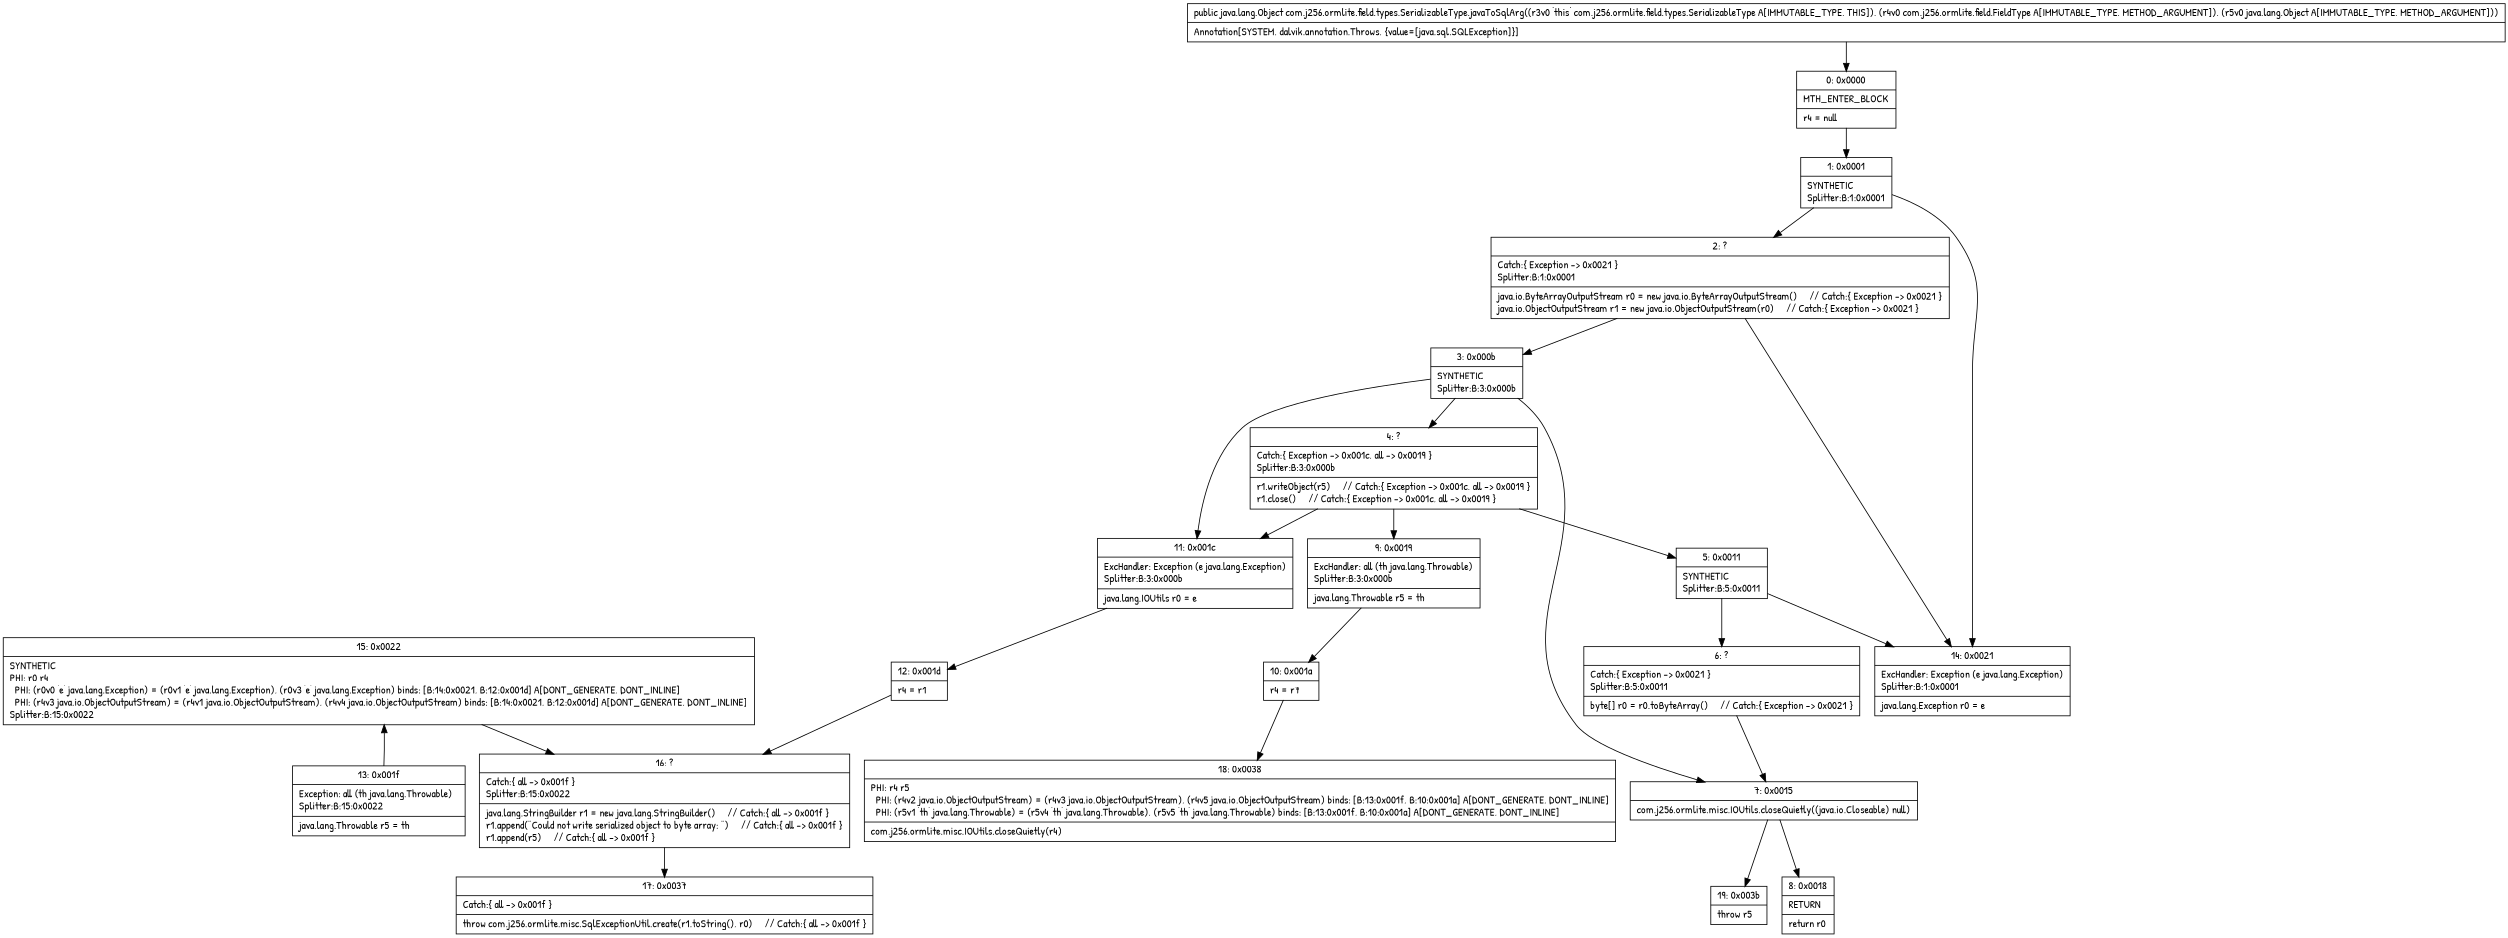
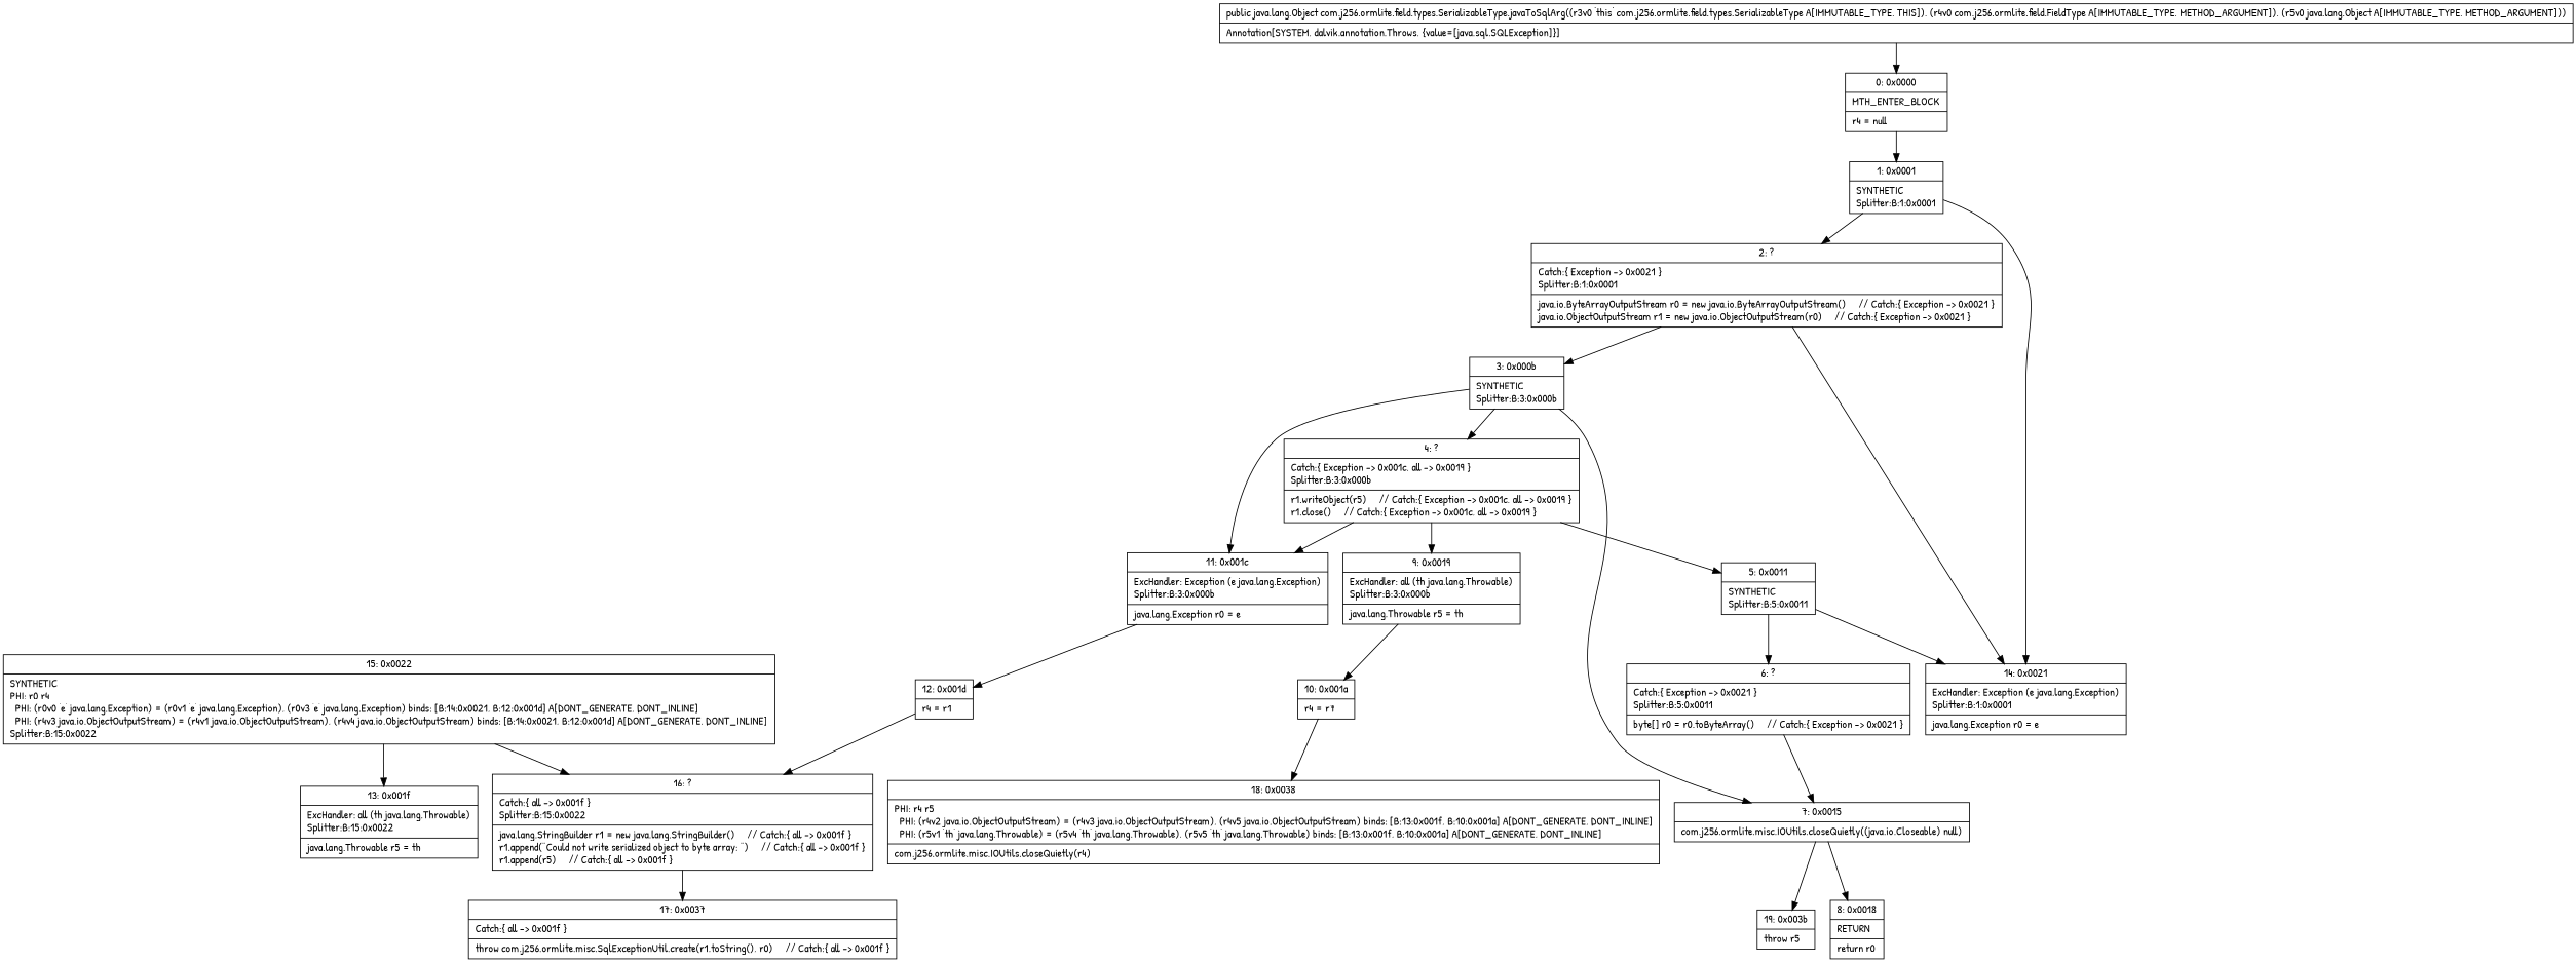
  digraph {
    fontname="Patrick Hand"
    node [fontname="Patrick Hand" shape=record]
    edge [fontname="Patrick Hand"]
    n1 [label="{0\:\ 0x0000|MTH_ENTER_BLOCK\l|r4 = null\l}"]
    n2 [label="{1\:\ 0x0001|SYNTHETIC\lSplitter:B:1:0x0001\l}"]
    n3 [label="{2\:\ ?|Catch:\{ Exception \-\> 0x0021 \}\lSplitter:B:1:0x0001\l|java.io.ByteArrayOutputStream r0 = new java.io.ByteArrayOutputStream()     \/\/ Catch:\{ Exception \-\> 0x0021 \}\ljava.io.ObjectOutputStream r1 = new java.io.ObjectOutputStream(r0)     \/\/ Catch:\{ Exception \-\> 0x0021 \}\l}"]
    n4 [label="{14\:\ 0x0021|ExcHandler: Exception (e java.lang.Exception)\lSplitter:B:1:0x0001\l|java.lang.Exception r0 = e\l}"]
    n5 [label="{3\:\ 0x000b|SYNTHETIC\lSplitter:B:3:0x000b\l}"]
    n6 [label="{4\:\ ?|Catch:\{ Exception \-\> 0x001c, all \-\> 0x0019 \}\lSplitter:B:3:0x000b\l|r1.writeObject(r5)     \/\/ Catch:\{ Exception \-\> 0x001c, all \-\> 0x0019 \}\lr1.close()     \/\/ Catch:\{ Exception \-\> 0x001c, all \-\> 0x0019 \}\l}"]
-   n7 [label="{11\:\ 0x001c|ExcHandler: Exception (e java.lang.Exception)\lSplitter:B:3:0x000b\l|java.lang.IOUtils r0 = e\l}"]
+   n7 [label="{11\:\ 0x001c|ExcHandler: Exception (e java.lang.Exception)\lSplitter:B:3:0x000b\l|java.lang.Exception r0 = e\l}"]
    n8 [label="{7\:\ 0x0015|com.j256.ormlite.misc.IOUtils.closeQuietly((java.io.Closeable) null)\l}"]
    n9 [label="{9\:\ 0x0019|ExcHandler: all (th java.lang.Throwable)\lSplitter:B:3:0x000b\l|java.lang.Throwable r5 = th\l}"]
    n10 [label="{5\:\ 0x0011|SYNTHETIC\lSplitter:B:5:0x0011\l}"]
    n11 [label="{10\:\ 0x001a|r4 = r7\l}"]
    n12 [label="{12\:\ 0x001d|r4 = r1\l}"]
    n13 [label="{6\:\ ?|Catch:\{ Exception \-\> 0x0021 \}\lSplitter:B:5:0x0011\l|byte[] r0 = r0.toByteArray()     \/\/ Catch:\{ Exception \-\> 0x0021 \}\l}"]
    n14 [label="{8\:\ 0x0018|RETURN\l|return r0\l}"]
    n15 [label="{19\:\ 0x003b|throw r5\l}"]
    n16 [label="{18\:\ 0x0038|PHI: r4 r5 \l  PHI: (r4v2 java.io.ObjectOutputStream) = (r4v3 java.io.ObjectOutputStream), (r4v5 java.io.ObjectOutputStream) binds: [B:13:0x001f, B:10:0x001a] A[DONT_GENERATE, DONT_INLINE]\l  PHI: (r5v1 'th' java.lang.Throwable) = (r5v4 'th' java.lang.Throwable), (r5v5 'th' java.lang.Throwable) binds: [B:13:0x001f, B:10:0x001a] A[DONT_GENERATE, DONT_INLINE]\l|com.j256.ormlite.misc.IOUtils.closeQuietly(r4)\l}"]
    n17 [label="{16\:\ ?|Catch:\{ all \-\> 0x001f \}\lSplitter:B:15:0x0022\l|java.lang.StringBuilder r1 = new java.lang.StringBuilder()     \/\/ Catch:\{ all \-\> 0x001f \}\lr1.append(\"Could not write serialized object to byte array: \")     \/\/ Catch:\{ all \-\> 0x001f \}\lr1.append(r5)     \/\/ Catch:\{ all \-\> 0x001f \}\l}"]
    n18 [label="{15\:\ 0x0022|SYNTHETIC\lPHI: r0 r4 \l  PHI: (r0v0 'e' java.lang.Exception) = (r0v1 'e' java.lang.Exception), (r0v3 'e' java.lang.Exception) binds: [B:14:0x0021, B:12:0x001d] A[DONT_GENERATE, DONT_INLINE]\l  PHI: (r4v3 java.io.ObjectOutputStream) = (r4v1 java.io.ObjectOutputStream), (r4v4 java.io.ObjectOutputStream) binds: [B:14:0x0021, B:12:0x001d] A[DONT_GENERATE, DONT_INLINE]\lSplitter:B:15:0x0022\l}"]
-   n19 [label="{13\:\ 0x001f|Exception: all (th java.lang.Throwable)\lSplitter:B:15:0x0022\l|java.lang.Throwable r5 = th\l}"]
+   n19 [label="{13\:\ 0x001f|ExcHandler: all (th java.lang.Throwable)\lSplitter:B:15:0x0022\l|java.lang.Throwable r5 = th\l}"]
    n20 [label="{17\:\ 0x0037|Catch:\{ all \-\> 0x001f \}\l|throw com.j256.ormlite.misc.SqlExceptionUtil.create(r1.toString(), r0)     \/\/ Catch:\{ all \-\> 0x001f \}\l}"]
    n21 [label="{public java.lang.Object com.j256.ormlite.field.types.SerializableType.javaToSqlArg((r3v0 'this' com.j256.ormlite.field.types.SerializableType A[IMMUTABLE_TYPE, THIS]), (r4v0 com.j256.ormlite.field.FieldType A[IMMUTABLE_TYPE, METHOD_ARGUMENT]), (r5v0 java.lang.Object A[IMMUTABLE_TYPE, METHOD_ARGUMENT]))  | Annotation[SYSTEM, dalvik.annotation.Throws, \{value=[java.sql.SQLException]\}]\l}"]
    n1 -> n2
    n2 -> n3
    n2 -> n4
    n3 -> n4
    n3 -> n5
    n5 -> n6
    n5 -> n7
    n5 -> n8
    n6 -> n7
    n6 -> n9
    n6 -> n10
    n7 -> n12
    n8 -> n14
    n8 -> n15
    n9 -> n11
    n10 -> n4
    n10 -> n13
    n11 -> n16
    n12 -> n17
    n13 -> n8
    n17 -> n20
    n18 -> n17
-   n19 -> n18
+   n18 -> n19
    n21 -> n1
  }
